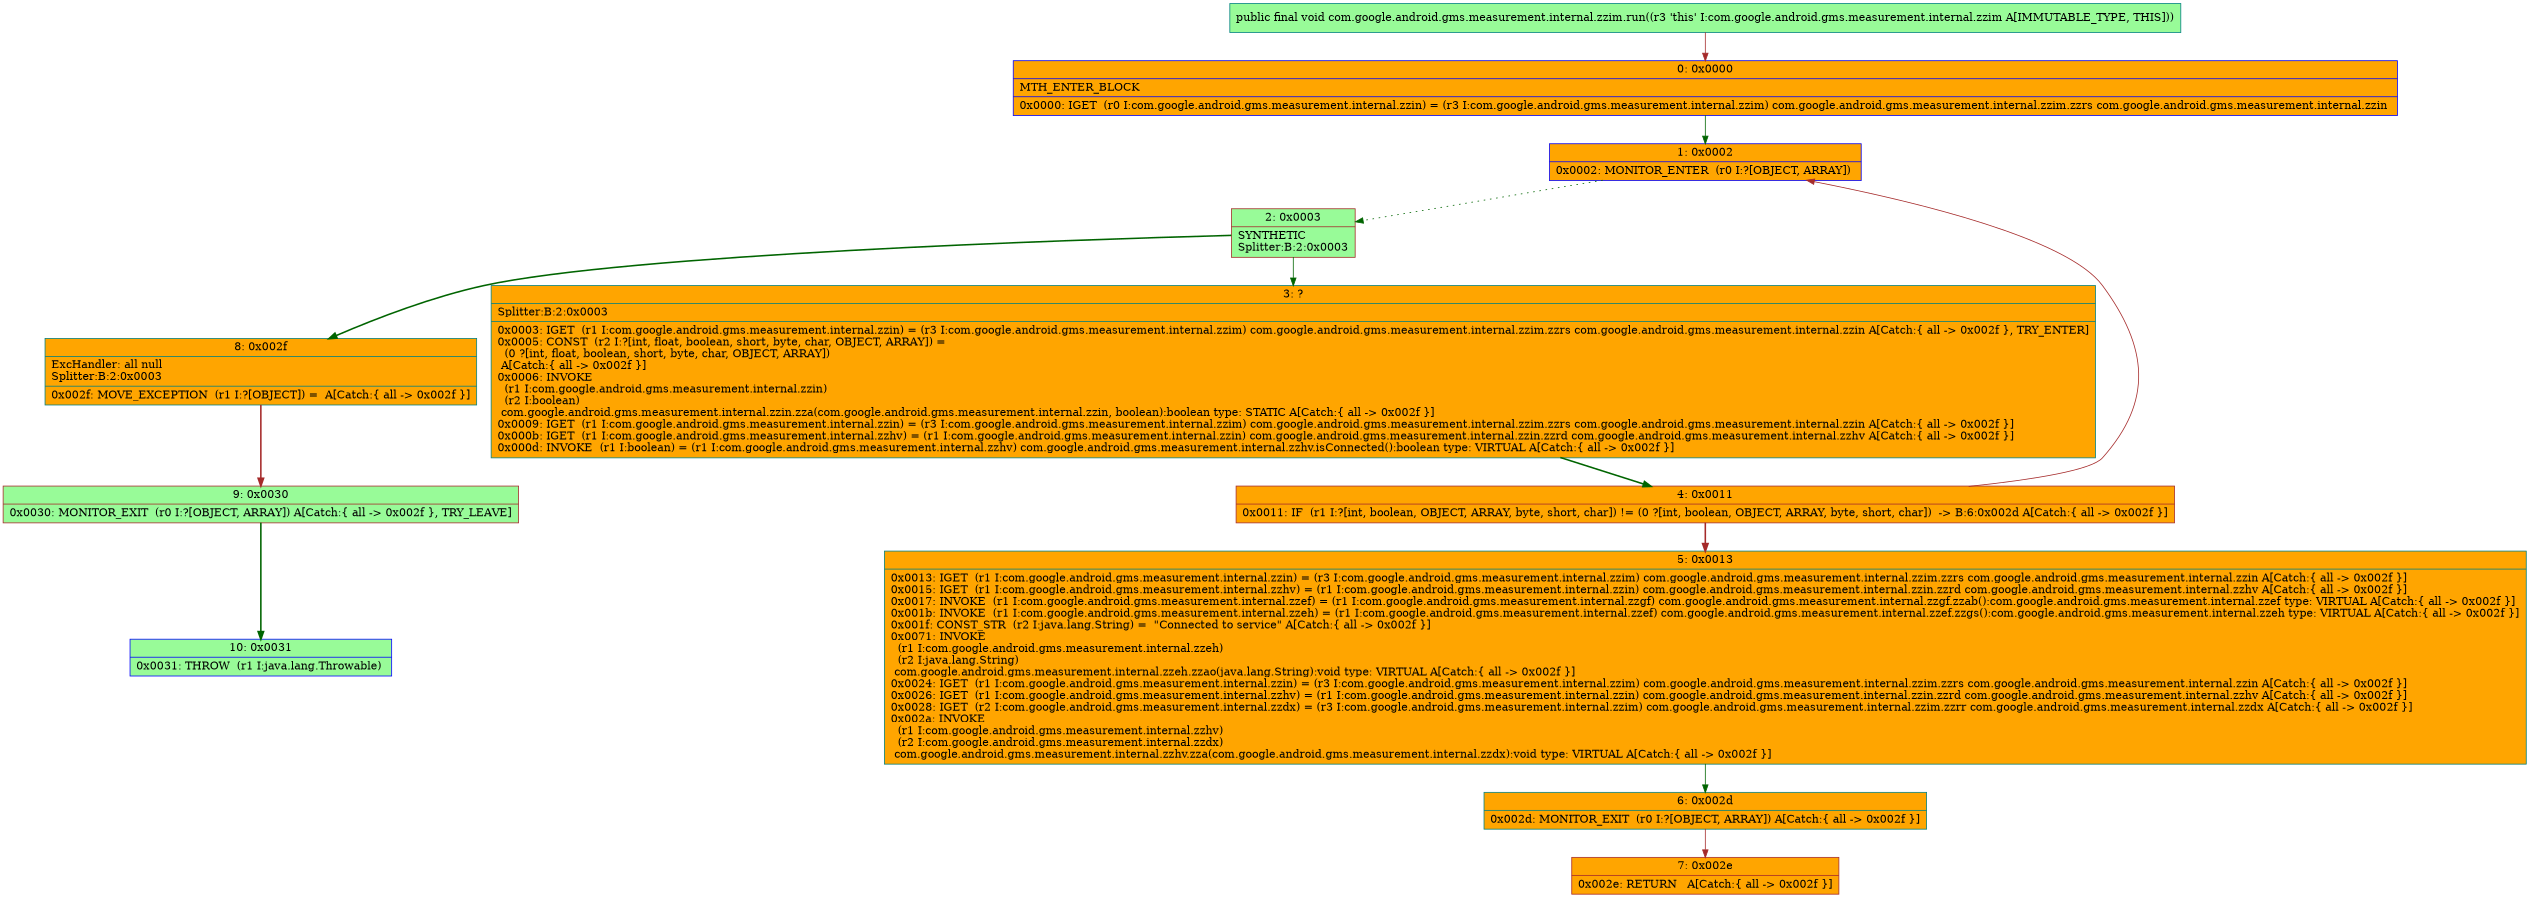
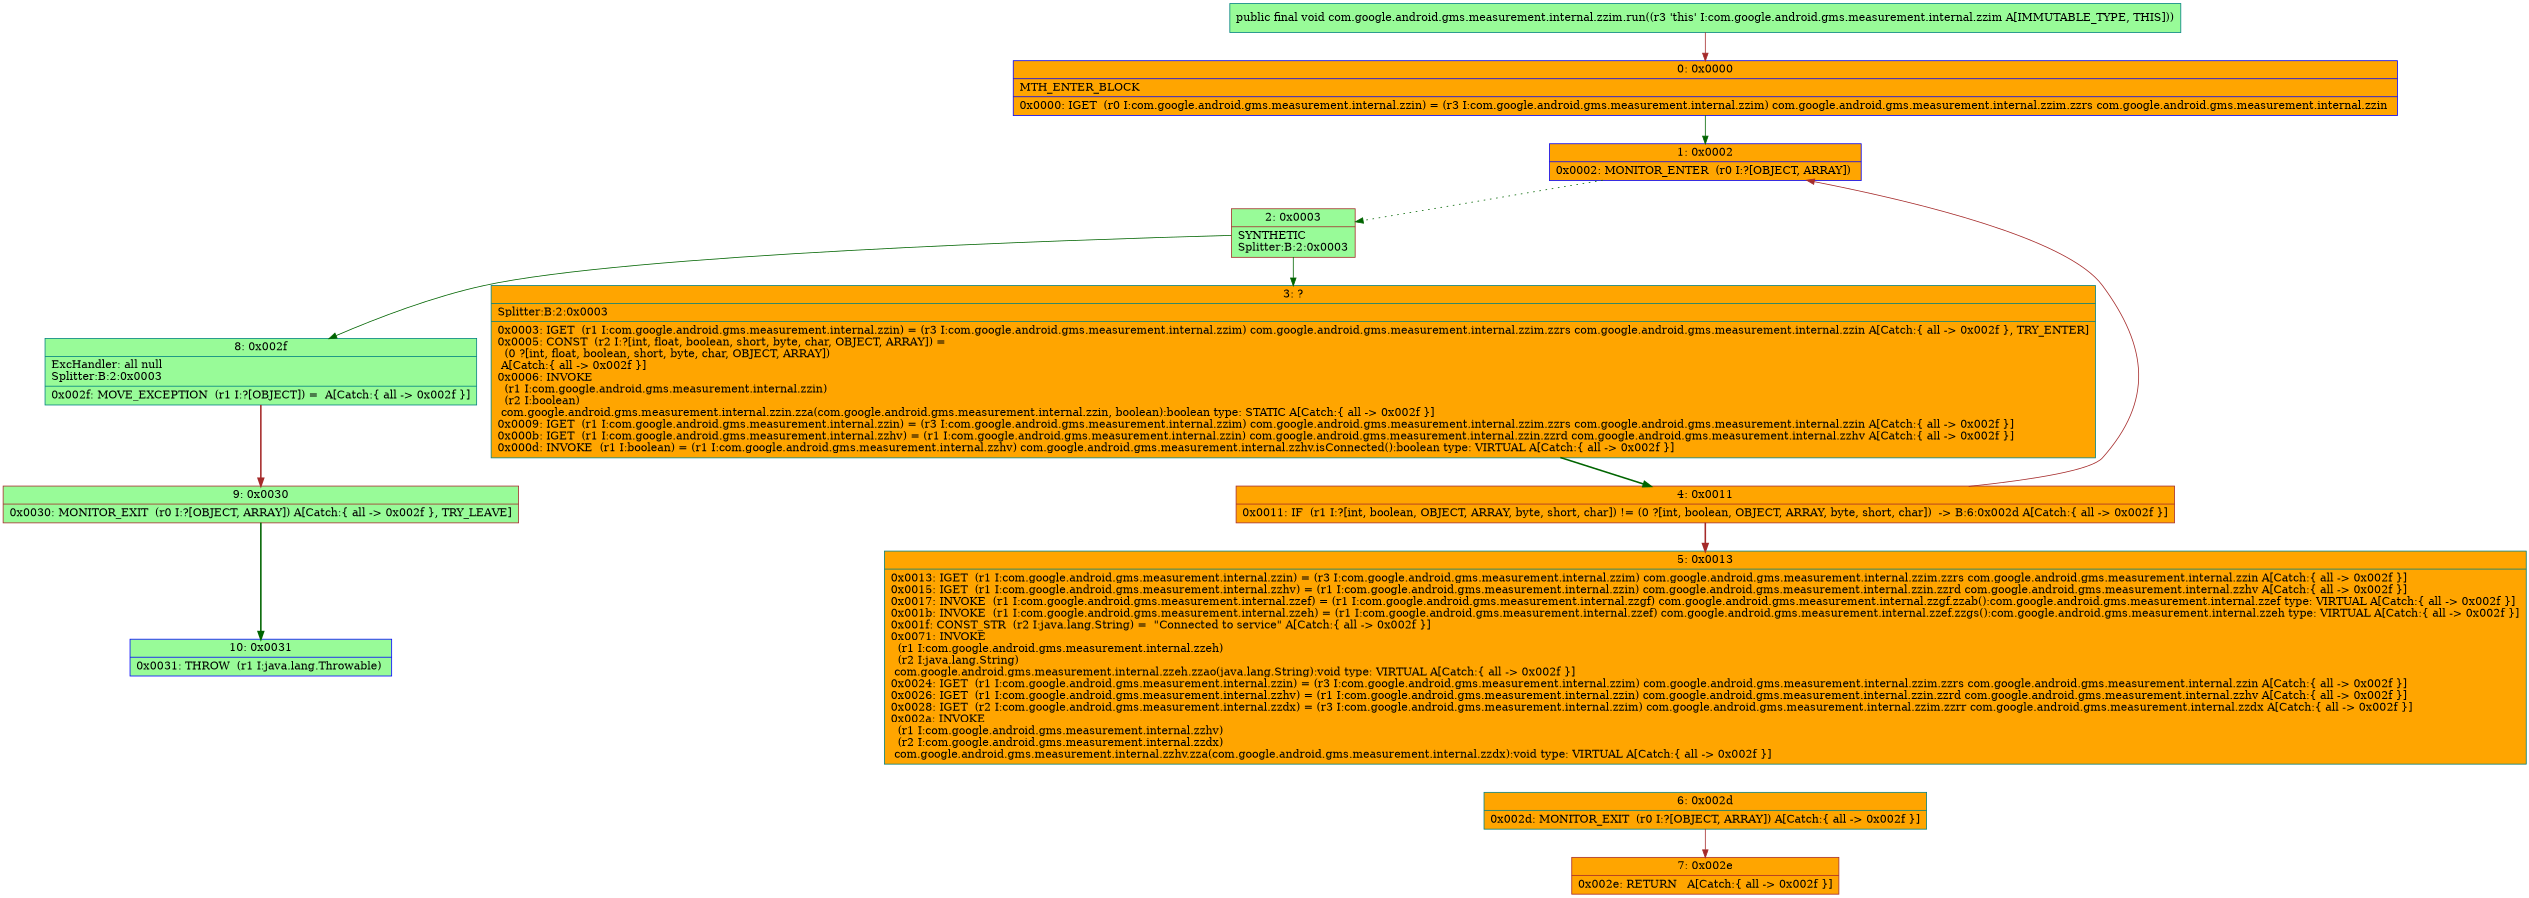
  digraph {
    node [color=teal fillcolor=orange shape=record style=filled]
    edge [color=darkgreen style=solid]
    n1 [color=blue label="{0\:\ 0x0000|MTH_ENTER_BLOCK\l|0x0000: IGET  (r0 I:com.google.android.gms.measurement.internal.zzin) = (r3 I:com.google.android.gms.measurement.internal.zzim) com.google.android.gms.measurement.internal.zzim.zzrs com.google.android.gms.measurement.internal.zzin \l}"]
    n2 [color=blue label="{1\:\ 0x0002|0x0002: MONITOR_ENTER  (r0 I:?[OBJECT, ARRAY]) \l}"]
    n3 [color=brown fillcolor=palegreen label="{2\:\ 0x0003|SYNTHETIC\lSplitter:B:2:0x0003\l}"]
    n4 [label="{3\:\ ?|Splitter:B:2:0x0003\l|0x0003: IGET  (r1 I:com.google.android.gms.measurement.internal.zzin) = (r3 I:com.google.android.gms.measurement.internal.zzim) com.google.android.gms.measurement.internal.zzim.zzrs com.google.android.gms.measurement.internal.zzin A[Catch:\{ all \-\> 0x002f \}, TRY_ENTER]\l0x0005: CONST  (r2 I:?[int, float, boolean, short, byte, char, OBJECT, ARRAY]) = \l  (0 ?[int, float, boolean, short, byte, char, OBJECT, ARRAY])\l A[Catch:\{ all \-\> 0x002f \}]\l0x0006: INVOKE  \l  (r1 I:com.google.android.gms.measurement.internal.zzin)\l  (r2 I:boolean)\l com.google.android.gms.measurement.internal.zzin.zza(com.google.android.gms.measurement.internal.zzin, boolean):boolean type: STATIC A[Catch:\{ all \-\> 0x002f \}]\l0x0009: IGET  (r1 I:com.google.android.gms.measurement.internal.zzin) = (r3 I:com.google.android.gms.measurement.internal.zzim) com.google.android.gms.measurement.internal.zzim.zzrs com.google.android.gms.measurement.internal.zzin A[Catch:\{ all \-\> 0x002f \}]\l0x000b: IGET  (r1 I:com.google.android.gms.measurement.internal.zzhv) = (r1 I:com.google.android.gms.measurement.internal.zzin) com.google.android.gms.measurement.internal.zzin.zzrd com.google.android.gms.measurement.internal.zzhv A[Catch:\{ all \-\> 0x002f \}]\l0x000d: INVOKE  (r1 I:boolean) = (r1 I:com.google.android.gms.measurement.internal.zzhv) com.google.android.gms.measurement.internal.zzhv.isConnected():boolean type: VIRTUAL A[Catch:\{ all \-\> 0x002f \}]\l}"]
-   n5 [label="{8\:\ 0x002f|ExcHandler: all null\lSplitter:B:2:0x0003\l|0x002f: MOVE_EXCEPTION  (r1 I:?[OBJECT]) =  A[Catch:\{ all \-\> 0x002f \}]\l}"]
+   n5 [fillcolor=palegreen label="{8\:\ 0x002f|ExcHandler: all null\lSplitter:B:2:0x0003\l|0x002f: MOVE_EXCEPTION  (r1 I:?[OBJECT]) =  A[Catch:\{ all \-\> 0x002f \}]\l}"]
    n6 [color=brown label="{4\:\ 0x0011|0x0011: IF  (r1 I:?[int, boolean, OBJECT, ARRAY, byte, short, char]) != (0 ?[int, boolean, OBJECT, ARRAY, byte, short, char])  \-\> B:6:0x002d A[Catch:\{ all \-\> 0x002f \}]\l}"]
    n7 [color=brown fillcolor=palegreen label="{9\:\ 0x0030|0x0030: MONITOR_EXIT  (r0 I:?[OBJECT, ARRAY]) A[Catch:\{ all \-\> 0x002f \}, TRY_LEAVE]\l}"]
    n8 [label="{5\:\ 0x0013|0x0013: IGET  (r1 I:com.google.android.gms.measurement.internal.zzin) = (r3 I:com.google.android.gms.measurement.internal.zzim) com.google.android.gms.measurement.internal.zzim.zzrs com.google.android.gms.measurement.internal.zzin A[Catch:\{ all \-\> 0x002f \}]\l0x0015: IGET  (r1 I:com.google.android.gms.measurement.internal.zzhv) = (r1 I:com.google.android.gms.measurement.internal.zzin) com.google.android.gms.measurement.internal.zzin.zzrd com.google.android.gms.measurement.internal.zzhv A[Catch:\{ all \-\> 0x002f \}]\l0x0017: INVOKE  (r1 I:com.google.android.gms.measurement.internal.zzef) = (r1 I:com.google.android.gms.measurement.internal.zzgf) com.google.android.gms.measurement.internal.zzgf.zzab():com.google.android.gms.measurement.internal.zzef type: VIRTUAL A[Catch:\{ all \-\> 0x002f \}]\l0x001b: INVOKE  (r1 I:com.google.android.gms.measurement.internal.zzeh) = (r1 I:com.google.android.gms.measurement.internal.zzef) com.google.android.gms.measurement.internal.zzef.zzgs():com.google.android.gms.measurement.internal.zzeh type: VIRTUAL A[Catch:\{ all \-\> 0x002f \}]\l0x001f: CONST_STR  (r2 I:java.lang.String) =  \"Connected to service\" A[Catch:\{ all \-\> 0x002f \}]\l0x0071: INVOKE  \l  (r1 I:com.google.android.gms.measurement.internal.zzeh)\l  (r2 I:java.lang.String)\l com.google.android.gms.measurement.internal.zzeh.zzao(java.lang.String):void type: VIRTUAL A[Catch:\{ all \-\> 0x002f \}]\l0x0024: IGET  (r1 I:com.google.android.gms.measurement.internal.zzin) = (r3 I:com.google.android.gms.measurement.internal.zzim) com.google.android.gms.measurement.internal.zzim.zzrs com.google.android.gms.measurement.internal.zzin A[Catch:\{ all \-\> 0x002f \}]\l0x0026: IGET  (r1 I:com.google.android.gms.measurement.internal.zzhv) = (r1 I:com.google.android.gms.measurement.internal.zzin) com.google.android.gms.measurement.internal.zzin.zzrd com.google.android.gms.measurement.internal.zzhv A[Catch:\{ all \-\> 0x002f \}]\l0x0028: IGET  (r2 I:com.google.android.gms.measurement.internal.zzdx) = (r3 I:com.google.android.gms.measurement.internal.zzim) com.google.android.gms.measurement.internal.zzim.zzrr com.google.android.gms.measurement.internal.zzdx A[Catch:\{ all \-\> 0x002f \}]\l0x002a: INVOKE  \l  (r1 I:com.google.android.gms.measurement.internal.zzhv)\l  (r2 I:com.google.android.gms.measurement.internal.zzdx)\l com.google.android.gms.measurement.internal.zzhv.zza(com.google.android.gms.measurement.internal.zzdx):void type: VIRTUAL A[Catch:\{ all \-\> 0x002f \}]\l}"]
    n9 [label="{6\:\ 0x002d|0x002d: MONITOR_EXIT  (r0 I:?[OBJECT, ARRAY]) A[Catch:\{ all \-\> 0x002f \}]\l}"]
    n10 [color=brown label="{7\:\ 0x002e|0x002e: RETURN   A[Catch:\{ all \-\> 0x002f \}]\l}"]
    n11 [color=blue fillcolor=palegreen label="{10\:\ 0x0031|0x0031: THROW  (r1 I:java.lang.Throwable) \l}"]
    n12 [fillcolor=palegreen label="{public final void com.google.android.gms.measurement.internal.zzim.run((r3 'this' I:com.google.android.gms.measurement.internal.zzim A[IMMUTABLE_TYPE, THIS])) }"]
    n1 -> n2
    n2 -> n3 [style=dotted]
    n3 -> n4
-   n3 -> n5 [style=bold]
+   n3 -> n5
    n4 -> n6 [style=bold]
    n5 -> n7 [color=brown style=bold]
    n6 -> n2 [color=brown]
    n6 -> n8 [color=brown style=bold]
    n7 -> n11 [style=bold]
-   n8 -> n9
    n9 -> n10 [color=brown]
    n12 -> n1 [color=brown]
  }
